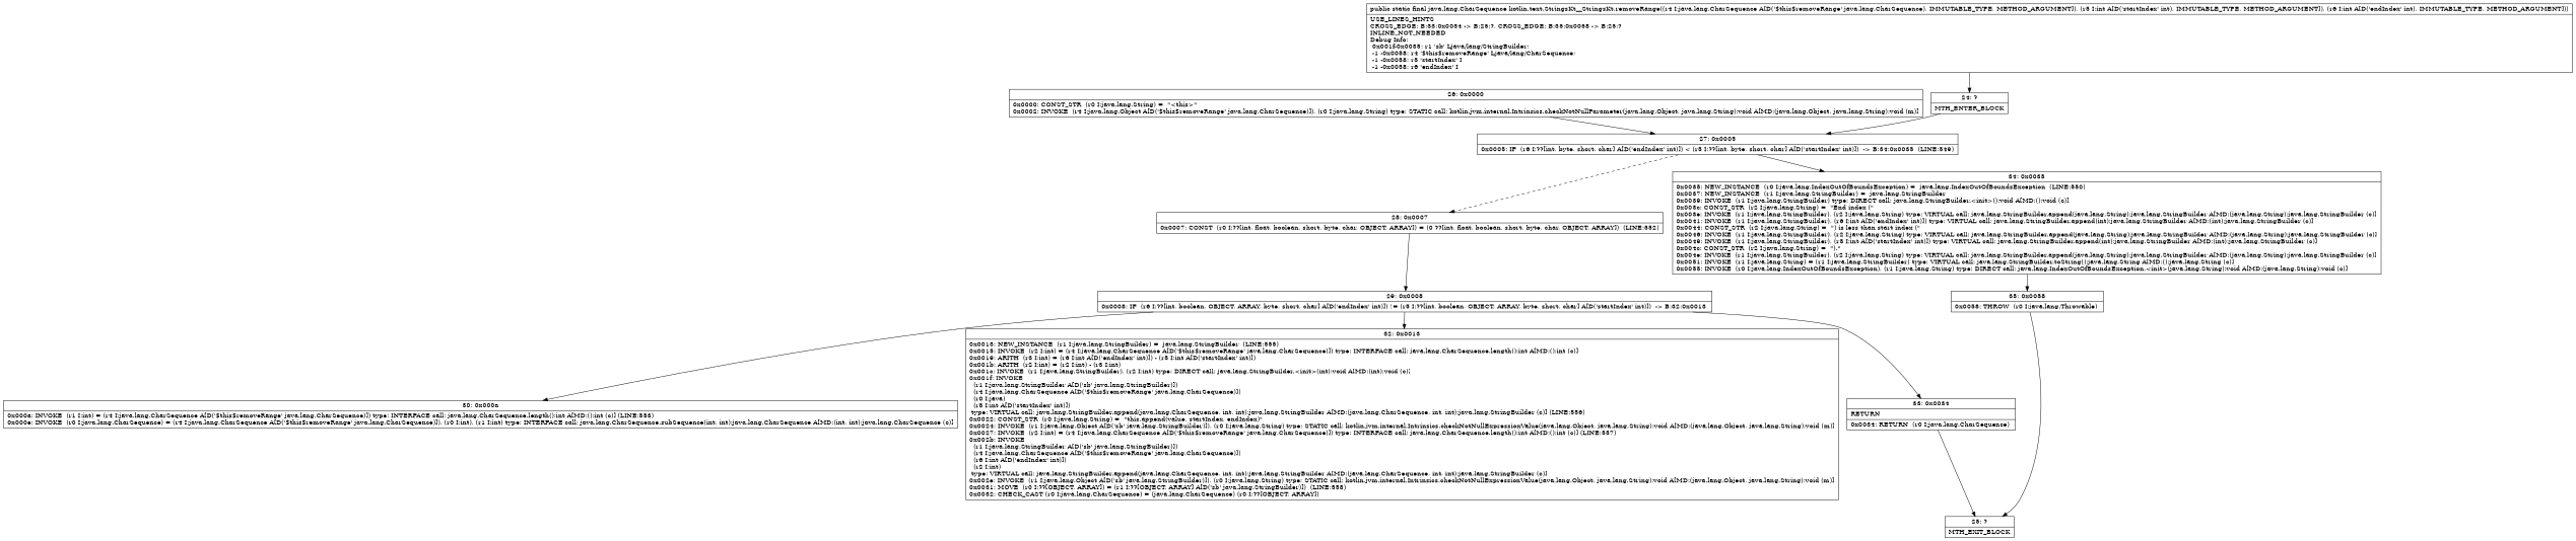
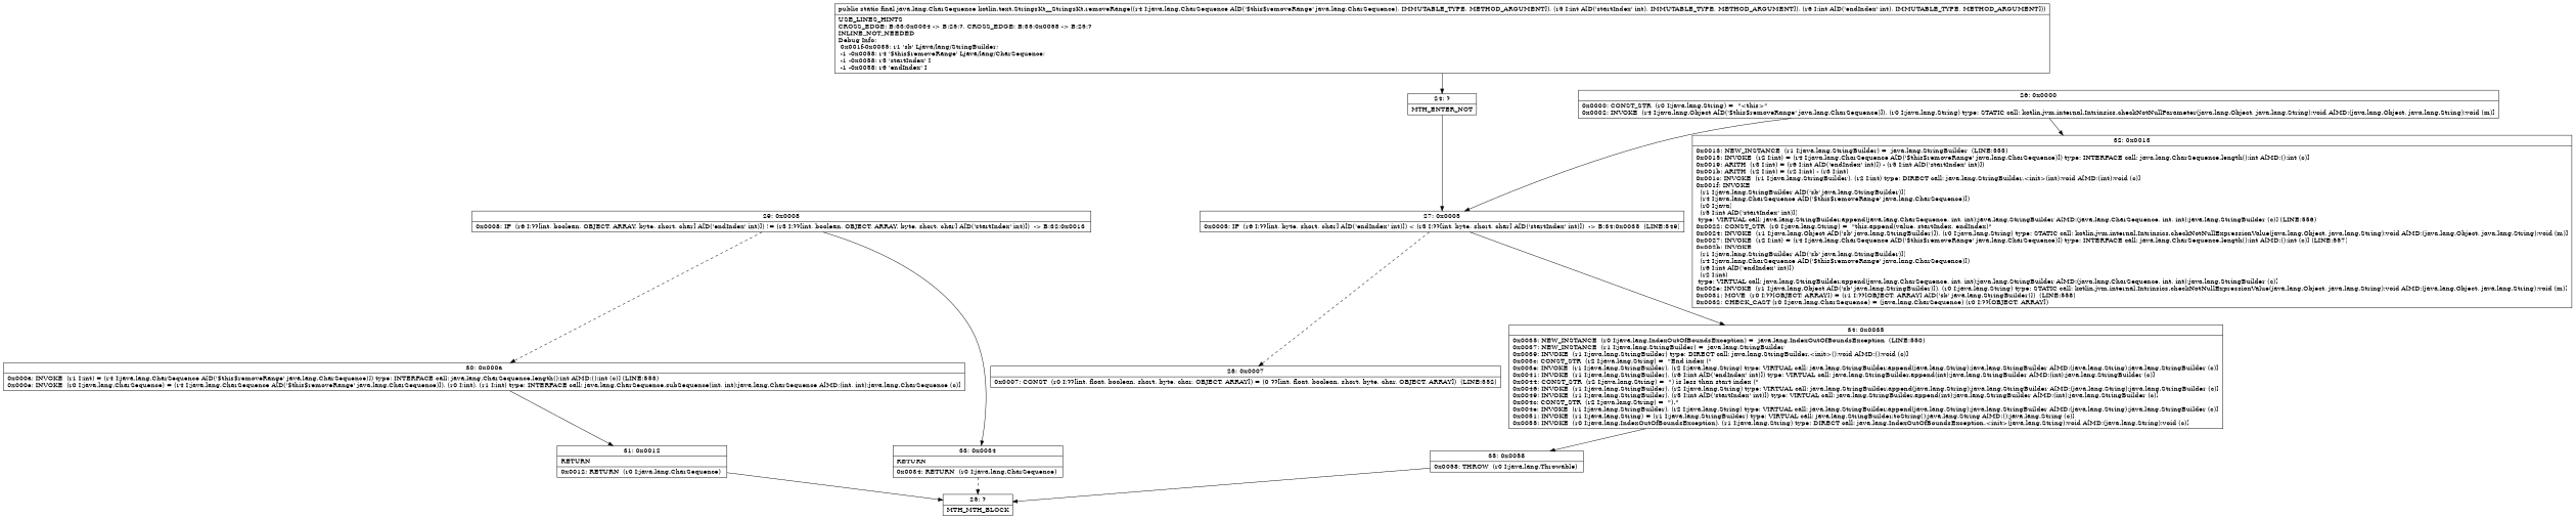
  digraph {
    fontname="DejaVu Serif"
    node [fontname="DejaVu Serif" shape=record]
    edge [fontname="DejaVu Serif"]
-   n1 [label="{24\:\ ?|MTH_ENTER_BLOCK\l}"]
+   n1 [label="{24\:\ ?|MTH_ENTER_NOT\l}"]
    n2 [label="{27\:\ 0x0005|0x0005: IF  (r6 I:??[int, byte, short, char] A[D('endIndex' int)]) \< (r5 I:??[int, byte, short, char] A[D('startIndex' int)])  \-\> B:34:0x0035  (LINE:549)\l}"]
    n3 [label="{26\:\ 0x0000|0x0000: CONST_STR  (r0 I:java.lang.String) =  \"\<this\>\" \l0x0002: INVOKE  (r4 I:java.lang.Object A[D('$this$removeRange' java.lang.CharSequence)]), (r0 I:java.lang.String) type: STATIC call: kotlin.jvm.internal.Intrinsics.checkNotNullParameter(java.lang.Object, java.lang.String):void A[MD:(java.lang.Object, java.lang.String):void (m)]\l}"]
    n4 [label="{28\:\ 0x0007|0x0007: CONST  (r0 I:??[int, float, boolean, short, byte, char, OBJECT, ARRAY]) = (0 ??[int, float, boolean, short, byte, char, OBJECT, ARRAY])  (LINE:552)\l}"]
    n5 [label="{34\:\ 0x0035|0x0035: NEW_INSTANCE  (r0 I:java.lang.IndexOutOfBoundsException) =  java.lang.IndexOutOfBoundsException  (LINE:550)\l0x0037: NEW_INSTANCE  (r1 I:java.lang.StringBuilder) =  java.lang.StringBuilder \l0x0039: INVOKE  (r1 I:java.lang.StringBuilder) type: DIRECT call: java.lang.StringBuilder.\<init\>():void A[MD:():void (c)]\l0x003c: CONST_STR  (r2 I:java.lang.String) =  \"End index (\" \l0x003e: INVOKE  (r1 I:java.lang.StringBuilder), (r2 I:java.lang.String) type: VIRTUAL call: java.lang.StringBuilder.append(java.lang.String):java.lang.StringBuilder A[MD:(java.lang.String):java.lang.StringBuilder (c)]\l0x0041: INVOKE  (r1 I:java.lang.StringBuilder), (r6 I:int A[D('endIndex' int)]) type: VIRTUAL call: java.lang.StringBuilder.append(int):java.lang.StringBuilder A[MD:(int):java.lang.StringBuilder (c)]\l0x0044: CONST_STR  (r2 I:java.lang.String) =  \") is less than start index (\" \l0x0046: INVOKE  (r1 I:java.lang.StringBuilder), (r2 I:java.lang.String) type: VIRTUAL call: java.lang.StringBuilder.append(java.lang.String):java.lang.StringBuilder A[MD:(java.lang.String):java.lang.StringBuilder (c)]\l0x0049: INVOKE  (r1 I:java.lang.StringBuilder), (r5 I:int A[D('startIndex' int)]) type: VIRTUAL call: java.lang.StringBuilder.append(int):java.lang.StringBuilder A[MD:(int):java.lang.StringBuilder (c)]\l0x004c: CONST_STR  (r2 I:java.lang.String) =  \").\" \l0x004e: INVOKE  (r1 I:java.lang.StringBuilder), (r2 I:java.lang.String) type: VIRTUAL call: java.lang.StringBuilder.append(java.lang.String):java.lang.StringBuilder A[MD:(java.lang.String):java.lang.StringBuilder (c)]\l0x0051: INVOKE  (r1 I:java.lang.String) = (r1 I:java.lang.StringBuilder) type: VIRTUAL call: java.lang.StringBuilder.toString():java.lang.String A[MD:():java.lang.String (c)]\l0x0055: INVOKE  (r0 I:java.lang.IndexOutOfBoundsException), (r1 I:java.lang.String) type: DIRECT call: java.lang.IndexOutOfBoundsException.\<init\>(java.lang.String):void A[MD:(java.lang.String):void (c)]\l}"]
    n6 [label="{29\:\ 0x0008|0x0008: IF  (r6 I:??[int, boolean, OBJECT, ARRAY, byte, short, char] A[D('endIndex' int)]) != (r5 I:??[int, boolean, OBJECT, ARRAY, byte, short, char] A[D('startIndex' int)])  \-\> B:32:0x0013 \l}"]
    n7 [label="{35\:\ 0x0058|0x0058: THROW  (r0 I:java.lang.Throwable) \l}"]
    n8 [label="{30\:\ 0x000a|0x000a: INVOKE  (r1 I:int) = (r4 I:java.lang.CharSequence A[D('$this$removeRange' java.lang.CharSequence)]) type: INTERFACE call: java.lang.CharSequence.length():int A[MD:():int (c)] (LINE:553)\l0x000e: INVOKE  (r0 I:java.lang.CharSequence) = (r4 I:java.lang.CharSequence A[D('$this$removeRange' java.lang.CharSequence)]), (r0 I:int), (r1 I:int) type: INTERFACE call: java.lang.CharSequence.subSequence(int, int):java.lang.CharSequence A[MD:(int, int):java.lang.CharSequence (c)]\l}"]
    n9 [label="{32\:\ 0x0013|0x0013: NEW_INSTANCE  (r1 I:java.lang.StringBuilder) =  java.lang.StringBuilder  (LINE:555)\l0x0015: INVOKE  (r2 I:int) = (r4 I:java.lang.CharSequence A[D('$this$removeRange' java.lang.CharSequence)]) type: INTERFACE call: java.lang.CharSequence.length():int A[MD:():int (c)]\l0x0019: ARITH  (r3 I:int) = (r6 I:int A[D('endIndex' int)]) \- (r5 I:int A[D('startIndex' int)]) \l0x001b: ARITH  (r2 I:int) = (r2 I:int) \- (r3 I:int) \l0x001c: INVOKE  (r1 I:java.lang.StringBuilder), (r2 I:int) type: DIRECT call: java.lang.StringBuilder.\<init\>(int):void A[MD:(int):void (c)]\l0x001f: INVOKE  \l  (r1 I:java.lang.StringBuilder A[D('sb' java.lang.StringBuilder)])\l  (r4 I:java.lang.CharSequence A[D('$this$removeRange' java.lang.CharSequence)])\l  (r0 I:java)\l  (r5 I:int A[D('startIndex' int)])\l type: VIRTUAL call: java.lang.StringBuilder.append(java.lang.CharSequence, int, int):java.lang.StringBuilder A[MD:(java.lang.CharSequence, int, int):java.lang.StringBuilder (c)] (LINE:556)\l0x0022: CONST_STR  (r0 I:java.lang.String) =  \"this.append(value, startIndex, endIndex)\" \l0x0024: INVOKE  (r1 I:java.lang.Object A[D('sb' java.lang.StringBuilder)]), (r0 I:java.lang.String) type: STATIC call: kotlin.jvm.internal.Intrinsics.checkNotNullExpressionValue(java.lang.Object, java.lang.String):void A[MD:(java.lang.Object, java.lang.String):void (m)]\l0x0027: INVOKE  (r2 I:int) = (r4 I:java.lang.CharSequence A[D('$this$removeRange' java.lang.CharSequence)]) type: INTERFACE call: java.lang.CharSequence.length():int A[MD:():int (c)] (LINE:557)\l0x002b: INVOKE  \l  (r1 I:java.lang.StringBuilder A[D('sb' java.lang.StringBuilder)])\l  (r4 I:java.lang.CharSequence A[D('$this$removeRange' java.lang.CharSequence)])\l  (r6 I:int A[D('endIndex' int)])\l  (r2 I:int)\l type: VIRTUAL call: java.lang.StringBuilder.append(java.lang.CharSequence, int, int):java.lang.StringBuilder A[MD:(java.lang.CharSequence, int, int):java.lang.StringBuilder (c)]\l0x002e: INVOKE  (r1 I:java.lang.Object A[D('sb' java.lang.StringBuilder)]), (r0 I:java.lang.String) type: STATIC call: kotlin.jvm.internal.Intrinsics.checkNotNullExpressionValue(java.lang.Object, java.lang.String):void A[MD:(java.lang.Object, java.lang.String):void (m)]\l0x0031: MOVE  (r0 I:??[OBJECT, ARRAY]) = (r1 I:??[OBJECT, ARRAY] A[D('sb' java.lang.StringBuilder)])  (LINE:558)\l0x0032: CHECK_CAST (r0 I:java.lang.CharSequence) = (java.lang.CharSequence) (r0 I:??[OBJECT, ARRAY]) \l}"]
    n10 [label="{33\:\ 0x0034|RETURN\l|0x0034: RETURN  (r0 I:java.lang.CharSequence) \l}"]
-   n12 [label="{25\:\ ?|MTH_EXIT_BLOCK\l}"]
+   n11 [label="{31\:\ 0x0012|RETURN\l|0x0012: RETURN  (r0 I:java.lang.CharSequence) \l}"]
+   n12 [label="{25\:\ ?|MTH_MTH_BLOCK\l}"]
    n13 [label="{public static final java.lang.CharSequence kotlin.text.StringsKt__StringsKt.removeRange((r4 I:java.lang.CharSequence A[D('$this$removeRange' java.lang.CharSequence), IMMUTABLE_TYPE, METHOD_ARGUMENT]), (r5 I:int A[D('startIndex' int), IMMUTABLE_TYPE, METHOD_ARGUMENT]), (r6 I:int A[D('endIndex' int), IMMUTABLE_TYPE, METHOD_ARGUMENT]))  | USE_LINES_HINTS\lCROSS_EDGE: B:33:0x0034 \-\> B:25:?, CROSS_EDGE: B:35:0x0058 \-\> B:25:?\lINLINE_NOT_NEEDED\lDebug Info:\l  0x001f\-0x0035: r1 'sb' Ljava\/lang\/StringBuilder;\l  \-1 \-0x0058: r4 '$this$removeRange' Ljava\/lang\/CharSequence;\l  \-1 \-0x0058: r5 'startIndex' I\l  \-1 \-0x0058: r6 'endIndex' I\l}"]
    n1 -> n2
    n2 -> n4 [style=dashed]
    n2 -> n5
    n3 -> n2
-   n4 -> n6
    n5 -> n7
-   n6 -> n8 [style=solid]
-   n6 -> n9
+   n6 -> n8 [style=dashed]
+   n3 -> n9
    n6 -> n10
    n7 -> n12
-   n10 -> n12
+   n8 -> n11
+   n10 -> n12 [style=dashed]
+   n11 -> n12
    n13 -> n1
  }
